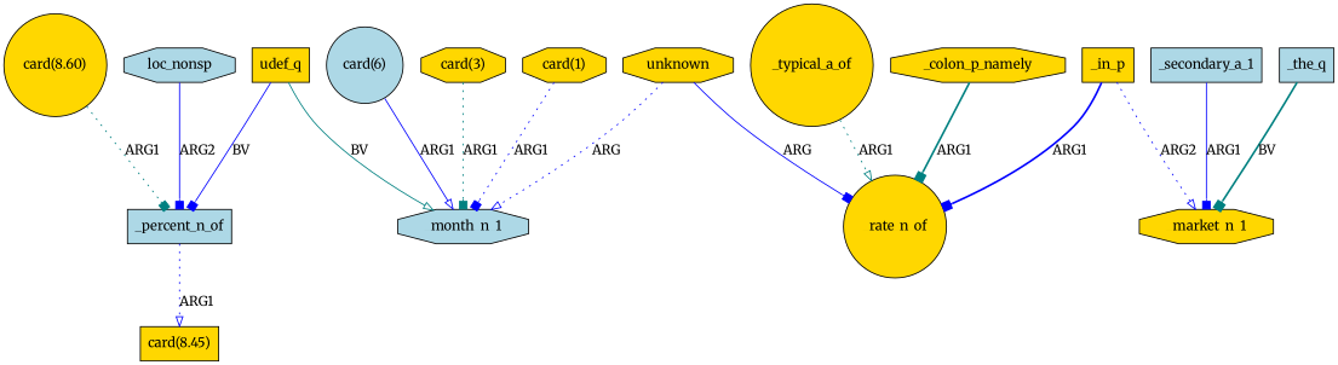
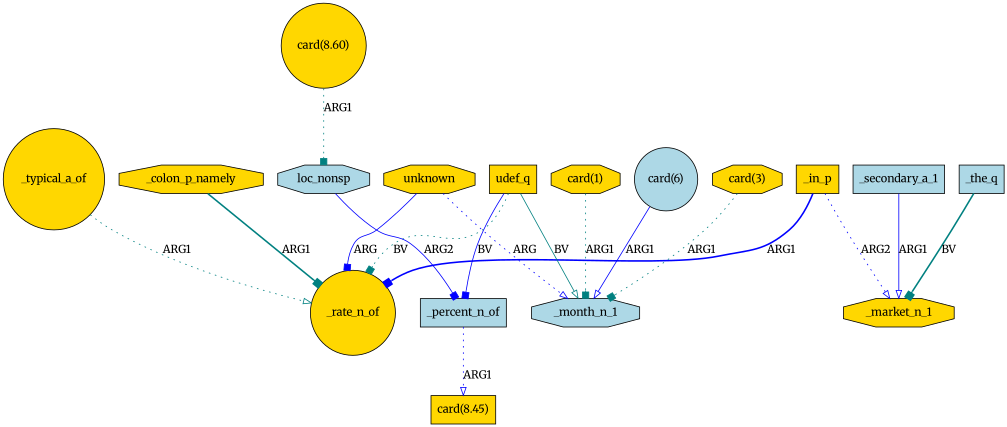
  digraph {
    fontname=Merriweather
    node [fillcolor=gold fontname=Merriweather shape=octagon style=filled]
    edge [arrowhead=box color=blue fontname=Merriweather style=dotted]
    _in_p [shape=box]
    _rate_n_of [shape=circle]
    _market_n_1
    udef_q [shape=box]
    _month_n_1 [fillcolor=lightblue]
    _percent_n_of [fillcolor=lightblue shape=box]
    "card(8.45)" [shape=box]
    _secondary_a_1 [fillcolor=lightblue shape=box]
    unknown
    _typical_a_of [shape=circle]
    _colon_p_namely
    loc_nonsp [fillcolor=lightblue]
    "card(8.60)" [shape=circle]
    _the_q [fillcolor=lightblue shape=box]
    "card(6)" [fillcolor=lightblue shape=circle]
    "card(3)"
    "card(1)"
    _in_p -> _rate_n_of [label=ARG1 style=bold]
    _in_p -> _market_n_1 [arrowhead=onormal label=ARG2]
+   udef_q -> _rate_n_of [color=teal label=BV]
    udef_q -> _month_n_1 [arrowhead=onormal color=teal label=BV style=solid]
    udef_q -> _percent_n_of [label=BV style=solid]
    _percent_n_of -> "card(8.45)" [arrowhead=onormal label=ARG1]
-   _secondary_a_1 -> _market_n_1 [label=ARG1 style=solid]
+   _secondary_a_1 -> _market_n_1 [arrowhead=onormal label=ARG1 style=solid]
    unknown -> _rate_n_of [label=ARG style=solid]
    unknown -> _month_n_1 [arrowhead=onormal label=ARG]
    _typical_a_of -> _rate_n_of [arrowhead=onormal color=teal label=ARG1]
    _colon_p_namely -> _rate_n_of [color=teal label=ARG1 style=bold]
    loc_nonsp -> _percent_n_of [label=ARG2 style=solid]
-   "card(8.60)" -> _percent_n_of [color=teal label=ARG1]
+   "card(8.60)" -> loc_nonsp [color=teal label=ARG1]
    _the_q -> _market_n_1 [color=teal label=BV style=bold]
    "card(6)" -> _month_n_1 [arrowhead=onormal label=ARG1 style=solid]
    "card(3)" -> _month_n_1 [color=teal label=ARG1]
-   "card(1)" -> _month_n_1 [label=ARG1]
+   "card(1)" -> _month_n_1 [color=teal label=ARG1]
  }
